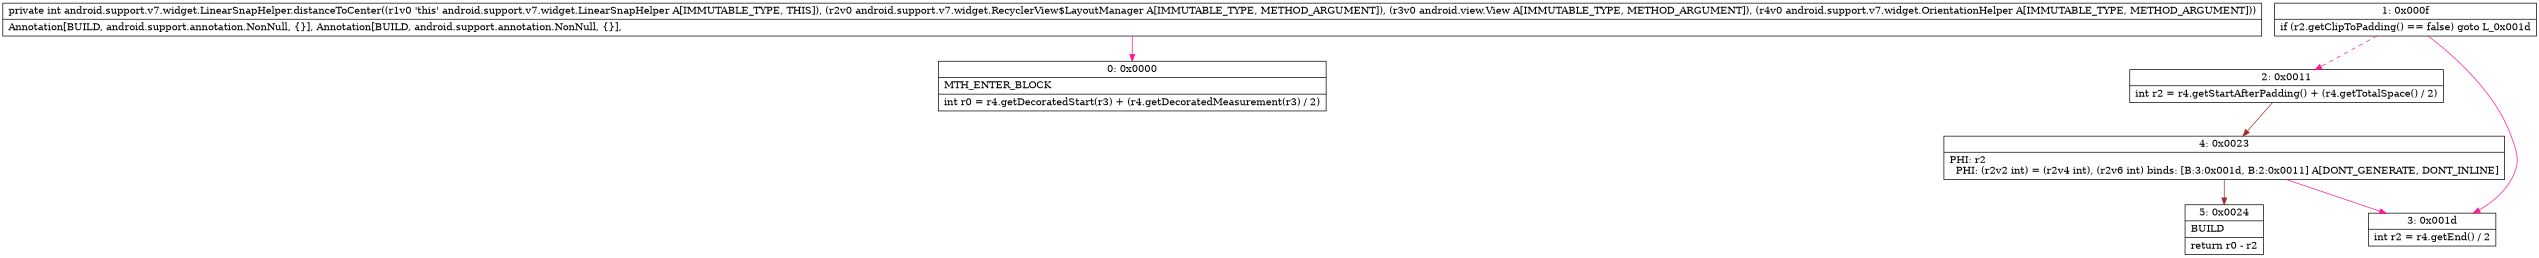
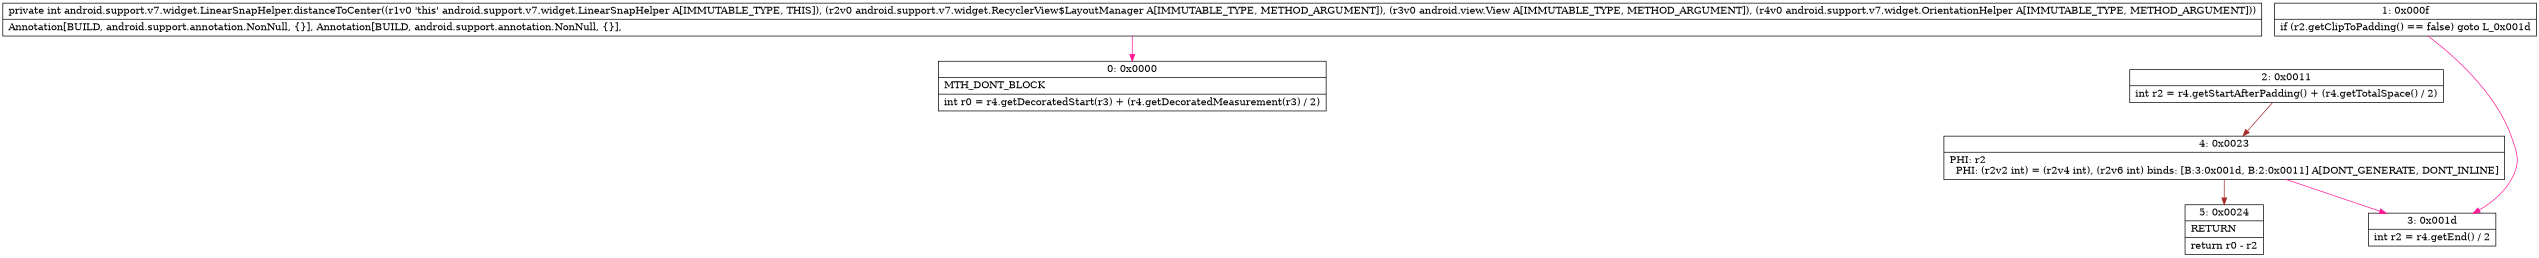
  digraph {
    node [shape=record]
    edge [color=deeppink]
-   n1 [label="{0\:\ 0x0000|MTH_ENTER_BLOCK\l|int r0 = r4.getDecoratedStart(r3) + (r4.getDecoratedMeasurement(r3) \/ 2)\l}"]
+   n1 [label="{0\:\ 0x0000|MTH_DONT_BLOCK\l|int r0 = r4.getDecoratedStart(r3) + (r4.getDecoratedMeasurement(r3) \/ 2)\l}"]
    n2 [label="{1\:\ 0x000f|if (r2.getClipToPadding() == false) goto L_0x001d\l}"]
    n3 [label="{2\:\ 0x0011|int r2 = r4.getStartAfterPadding() + (r4.getTotalSpace() \/ 2)\l}"]
    n4 [label="{3\:\ 0x001d|int r2 = r4.getEnd() \/ 2\l}"]
    n5 [label="{4\:\ 0x0023|PHI: r2 \l  PHI: (r2v2 int) = (r2v4 int), (r2v6 int) binds: [B:3:0x001d, B:2:0x0011] A[DONT_GENERATE, DONT_INLINE]\l}"]
-   n6 [label="{5\:\ 0x0024|BUILD\l|return r0 \- r2\l}"]
+   n6 [label="{5\:\ 0x0024|RETURN\l|return r0 \- r2\l}"]
    n7 [label="{private int android.support.v7.widget.LinearSnapHelper.distanceToCenter((r1v0 'this' android.support.v7.widget.LinearSnapHelper A[IMMUTABLE_TYPE, THIS]), (r2v0 android.support.v7.widget.RecyclerView$LayoutManager A[IMMUTABLE_TYPE, METHOD_ARGUMENT]), (r3v0 android.view.View A[IMMUTABLE_TYPE, METHOD_ARGUMENT]), (r4v0 android.support.v7.widget.OrientationHelper A[IMMUTABLE_TYPE, METHOD_ARGUMENT]))  | Annotation[BUILD, android.support.annotation.NonNull, \{\}], Annotation[BUILD, android.support.annotation.NonNull, \{\}], \l}"]
-   n2 -> n3 [style=dashed]
    n2 -> n4
    n3 -> n5 [color=brown]
    n5 -> n4
    n5 -> n6 [color=brown]
    n7 -> n1
  }
